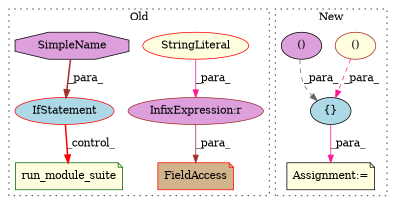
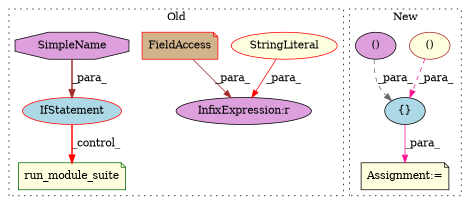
  digraph {
    node [a=106 color=black fillcolor=lightyellow shape=ellipse style=filled]
    edge [color=red style=solid]
    n1 [a=32 color=darkgreen l=18 label=run_module_suite s=18090 shape=note]
-   n2 [a=27 color=brown fillcolor=plum l=4 label="InfixExpression:r" s=18066]
+   n2 [a=27 fillcolor=plum l=4 label="InfixExpression:r" s=18066]
    n3 [a=45 color=red l=10 label=StringLiteral s=18070]
    n4 [a=22 color=red fillcolor=tan l=8 label=FieldAccess s=18058 shape=note]
    n5 [a=42 fillcolor=plum label=SimpleName shape=octagon]
    n6 [a=25 color=red fillcolor=lightblue l="4,2" label=IfStatement s="18054,18080"]
    n7 [color=brown l=25 label="()" s=1597]
    n8 [a=7 l=1 label="Assignment:=" s=1434 shape=note]
    n9 [fillcolor=plum l=29 label="()" s=1629]
    n10 [a=4 fillcolor=lightblue l="6,2" label="{}" s="1517,1658"]
    subgraph cluster_1 {
      label=Old
      style=dotted
      n1
      n2
      n3
      n4
      n5
      n6
    }
    subgraph cluster_2 {
      label=New
      style=dotted
      n7
      n8
      n9
      n10
    }
-   n3 -> n2 [color=deeppink label=_para_]
-   n2 -> n4 [color=brown label=_para_]
+   n3 -> n2 [label=_para_]
+   n4 -> n2 [color=brown label=_para_]
    n5 -> n6 [color=brown label=_para_ style=bold]
    n6 -> n1 [label=_control_ style=bold]
    n7 -> n10 [color=deeppink label=_para_ style=dashed]
    n9 -> n10 [color=gray40 label=_para_ style=dashed]
    n10 -> n8 [color=deeppink label=_para_]
  }
